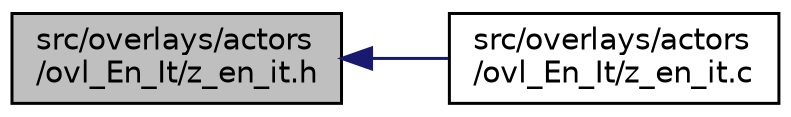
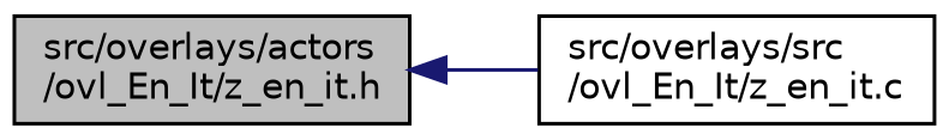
  digraph {
    rankdir=LR
    node [color=black fontname=Helvetica fontsize=10 shape=record style=filled]
    n1 [fillcolor=grey75 fontcolor=black height=0.2 label="src/overlays/actors\l/ovl_En_It/z_en_it.h" width=0.4]
-   n2 [fillcolor=white height=0.2 label="src/overlays/actors\l/ovl_En_It/z_en_it.c" width=0.4]
+   n2 [fillcolor=white height=0.2 label="src/overlays/src\l/ovl_En_It/z_en_it.c" width=0.4]
    n1 -> n2 [color=midnightblue dir=back fontname=Helvetica fontsize=10 labelfontname=Helvetica labelfontsize=10 style=solid]
  }
